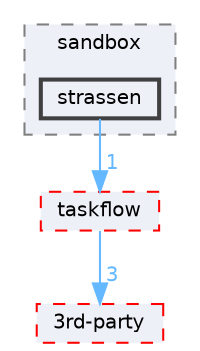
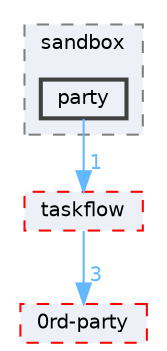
  digraph {
    compound=true
    node [color=red fillcolor="#edf0f7" fontname=Helvetica fontsize=10 shape=box style="filled,dashed"]
    edge [color=steelblue1 fontcolor=steelblue1 fontname=Helvetica fontsize=10 labeldistance=1.5 labelfontname=Helvetica labelfontsize=10]
-   n1 [color=grey25 height=0.2 label=strassen style="filled,bold" width=0.4]
+   n1 [color=grey25 height=0.2 label=party style="filled,bold" width=0.4]
    n2 [height=0.2 label=taskflow width=0.4]
-   n3 [height=0.2 label="3rd-party" width=0.4]
+   n3 [height=0.2 label="0rd-party" width=0.4]
    subgraph cluster_1 {
      bgcolor="#edf0f7"
      fontname=Helvetica
      fontsize=10
      label=sandbox
      pencolor=grey50
      style="filled,dashed"
      n1
    }
    n1 -> n2 [headlabel=1]
    n2 -> n3 [headlabel=3]
  }
